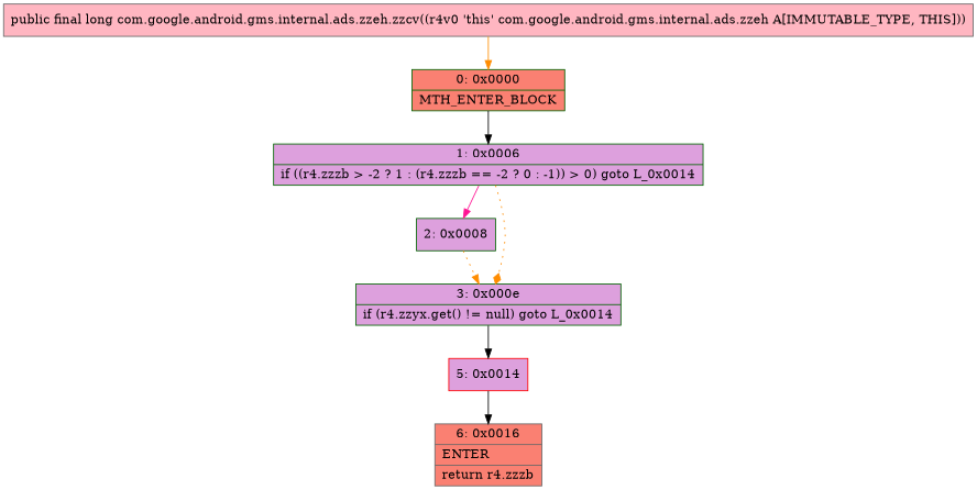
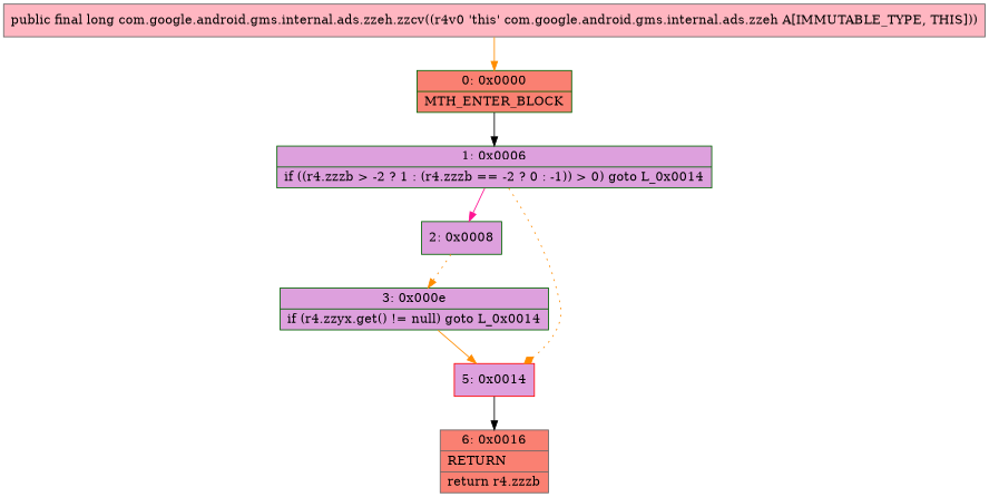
  digraph {
    node [color=darkgreen fillcolor=plum shape=record style=filled]
    edge [arrowhead=normal color=black style=solid]
    n1 [fillcolor=salmon label="{0\:\ 0x0000|MTH_ENTER_BLOCK\l}"]
    n2 [label="{1\:\ 0x0006|if ((r4.zzzb \> \-2 ? 1 : (r4.zzzb == \-2 ? 0 : \-1)) \> 0) goto L_0x0014\l}"]
    n3 [label="{2\:\ 0x0008}"]
    n4 [color=red label="{5\:\ 0x0014}"]
    n5 [label="{3\:\ 0x000e|if (r4.zzyx.get() != null) goto L_0x0014\l}"]
-   n6 [color=gray40 fillcolor=salmon label="{6\:\ 0x0016|ENTER\l|return r4.zzzb\l}"]
+   n6 [color=gray40 fillcolor=salmon label="{6\:\ 0x0016|RETURN\l|return r4.zzzb\l}"]
    n7 [color=gray40 fillcolor=lightpink label="{public final long com.google.android.gms.internal.ads.zzeh.zzcv((r4v0 'this' com.google.android.gms.internal.ads.zzeh A[IMMUTABLE_TYPE, THIS])) }"]
    n1 -> n2
    n2 -> n3 [color=deeppink]
-   n2 -> n5 [arrowhead=diamond color=darkorange style=dotted]
+   n2 -> n4 [arrowhead=diamond color=darkorange style=dotted]
    n3 -> n5 [color=darkorange style=dotted]
    n4 -> n6
-   n5 -> n4
+   n5 -> n4 [color=darkorange]
    n7 -> n1 [color=darkorange]
  }
